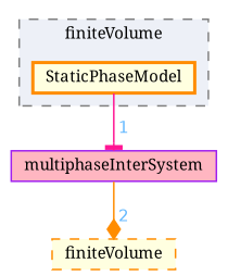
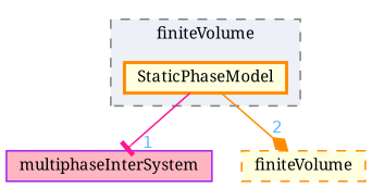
  digraph {
    compound=true
    fontname="Noto Serif"
    node [color=darkorange fillcolor=lightyellow fontname="Noto Serif" fontsize=10 shape=box]
    edge [fontcolor=steelblue1 fontname="Noto Serif" fontsize=10 labeldistance=1.5 labelfontname=Helvetica labelfontsize=10]
    n1 [height=0.2 label=StaticPhaseModel style="filled,bold" width=0.4]
    n2 [color=purple fillcolor=lightpink height=0.2 label=multiphaseInterSystem style=filled width=0.4]
    n3 [height=0.2 label=finiteVolume style="filled,dashed" width=0.4]
    subgraph cluster_1 {
      bgcolor="#edf0f7"
      fontsize=10
      label=finiteVolume
      pencolor=grey50
      style="filled,dashed"
      n1
    }
    n1 -> n2 [arrowhead=tee color=deeppink headlabel=1]
-   n2 -> n3 [arrowhead=diamond color=darkorange headlabel=2]
+   n1 -> n3 [arrowhead=diamond color=darkorange headlabel=2]
  }
